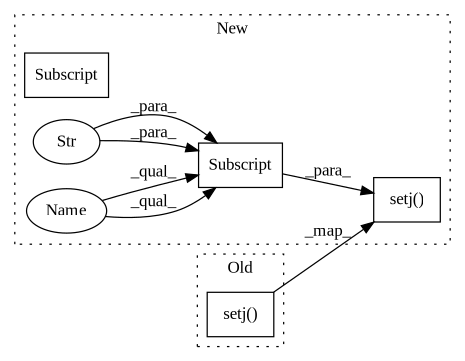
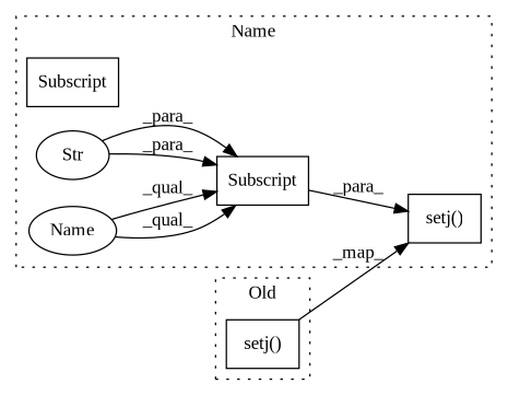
  digraph {
    rankdir=LR
    fontname="Liberation Serif"
    node [a=75 l="12,1" s="5341,0" shape=box fontname="Liberation Serif"]
    edge [fontname="Liberation Serif"]
    n1 [label="setj()" s="5329,5358"]
    n2 [a=63 l="17,0" label=Subscript]
    n3 [a=66 l=9 label=Str s=5348 shape=ellipse]
    n4 [a=87 l=6 label=Name s=5341 shape=ellipse]
    n5 [a=63 l="17,0" label=Subscript]
    n6 [label="setj()" s="5351,5364"]
    subgraph cluster_1 {
-     label=New
+     label=Name
      style=dotted
      n1
      n2
      n3
      n4
      n5
    }
    subgraph cluster_2 {
      label=Old
      style=dotted
      n6
    }
    n3 -> n5 [label=_para_]
    n3 -> n5 [label=_para_]
    n4 -> n5 [label=_qual_]
    n4 -> n5 [label=_qual_]
    n5 -> n1 [label=_para_]
    n6 -> n1 [label=_map_]
  }
